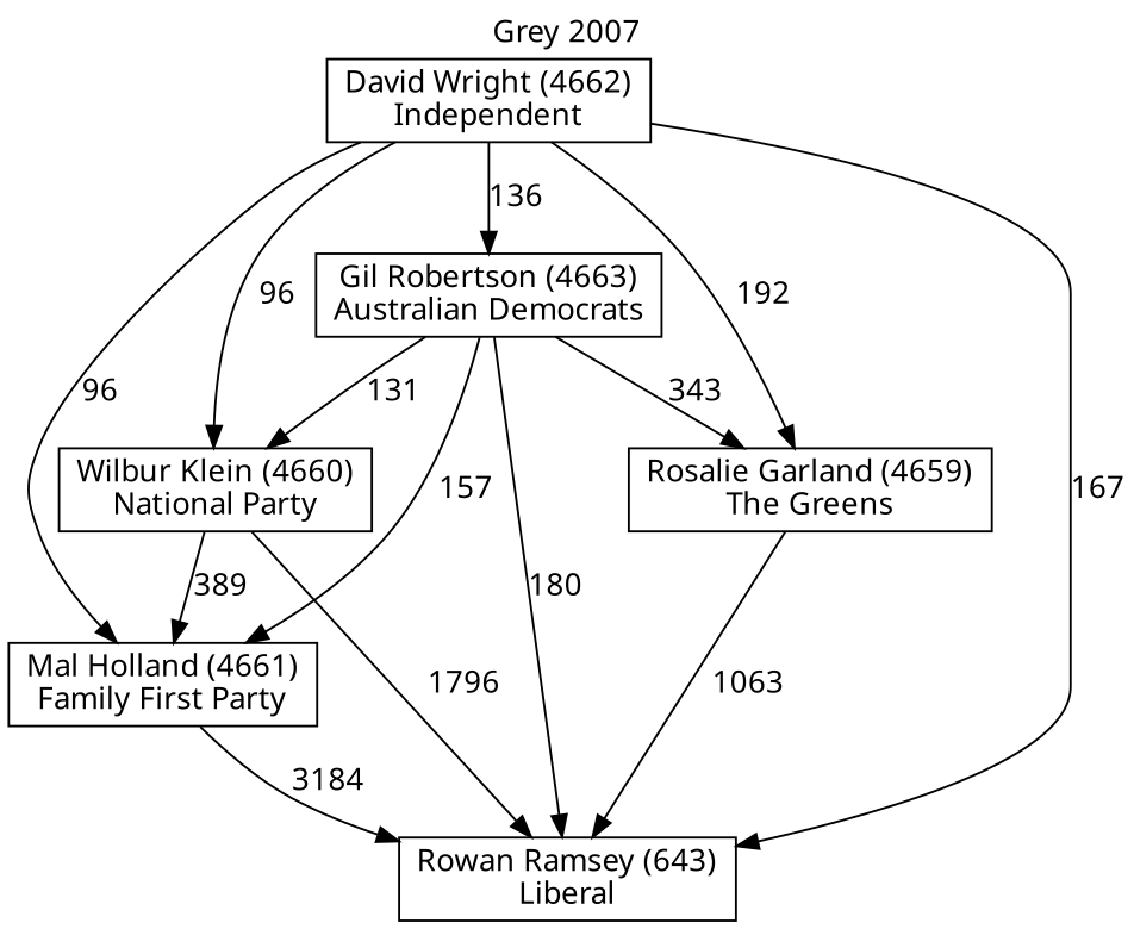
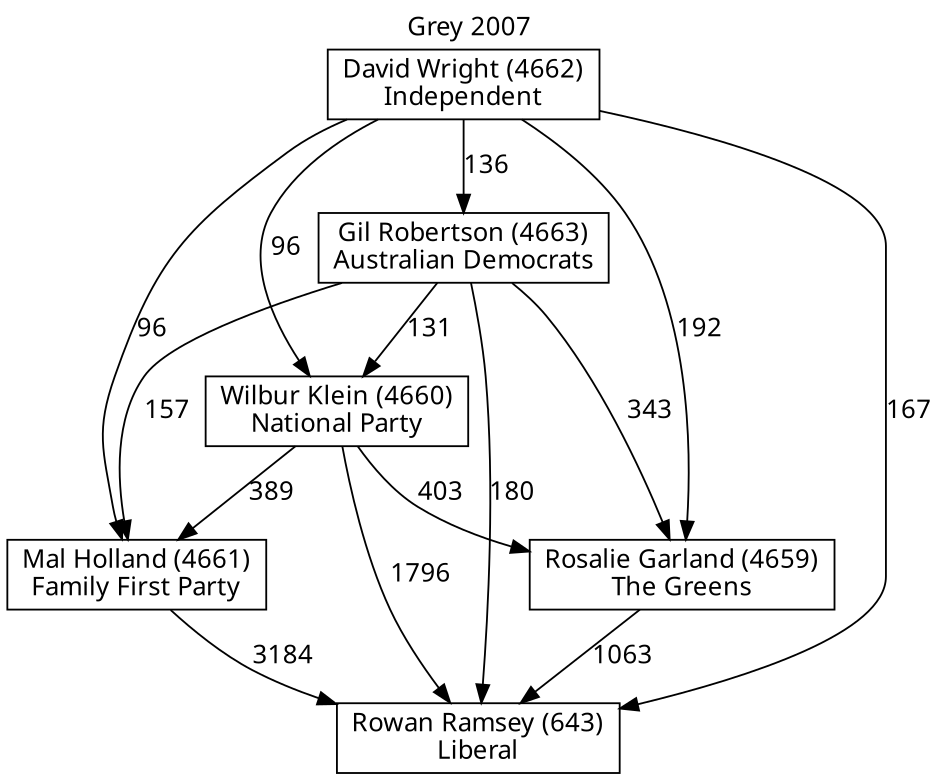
  digraph {
    fontname="Noto Sans"
    label="Grey 2007"
    labelloc=t
    mclimit=10
    node [fontname="Noto Sans" shape=box]
    edge [fontname="Noto Sans"]
    n1 [label="Rowan Ramsey (643)\nLiberal"]
    n2 [label="Mal Holland (4661)\nFamily First Party"]
    n3 [label="Rosalie Garland (4659)\nThe Greens"]
    n4 [label="Wilbur Klein (4660)\nNational Party"]
    n5 [label="Gil Robertson (4663)\nAustralian Democrats"]
    n6 [label="David Wright (4662)\nIndependent"]
    n2 -> n1 [label=3184]
    n3 -> n1 [label=1063]
    n4 -> n1 [label=1796]
    n4 -> n2 [label=389]
+   n4 -> n3 [label=403]
    n5 -> n1 [label=180]
    n5 -> n2 [label=157]
    n5 -> n3 [label=343]
    n5 -> n4 [label=131]
    n6 -> n1 [label=167]
    n6 -> n2 [label=96]
    n6 -> n3 [label=192]
    n6 -> n4 [label=96]
    n6 -> n5 [label=136]
  }
